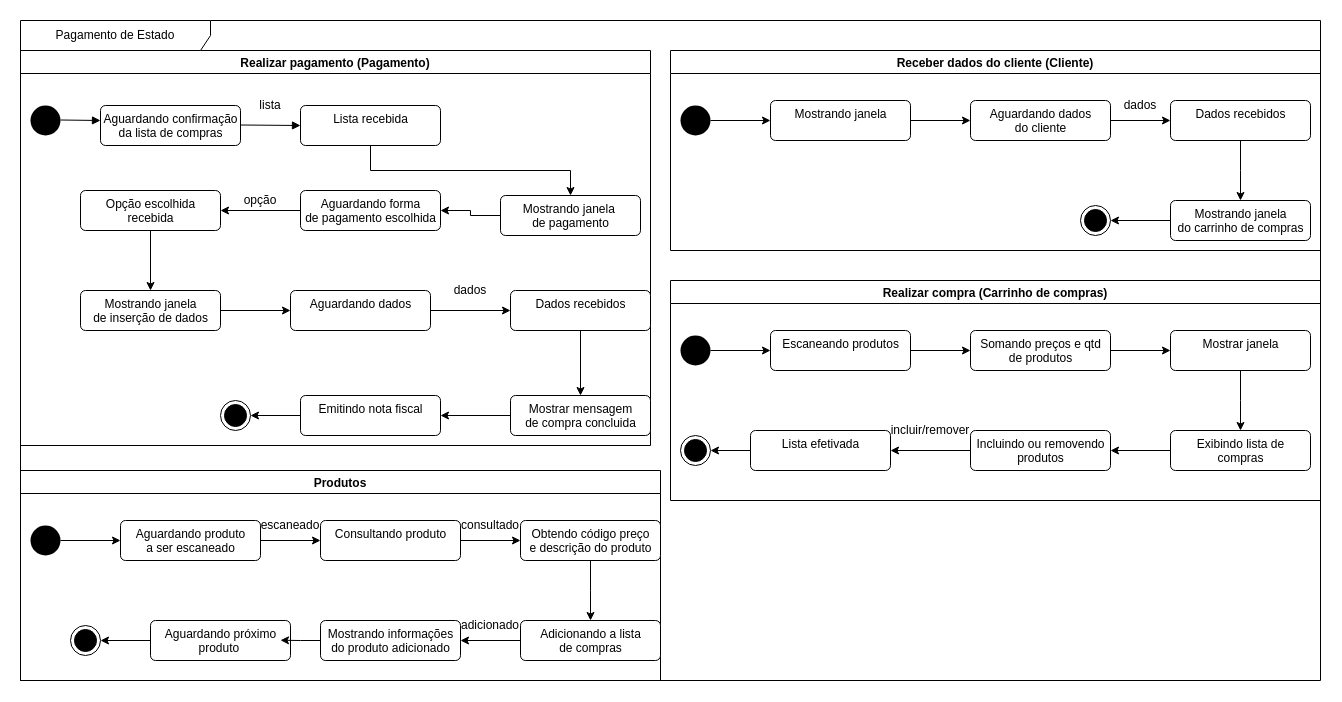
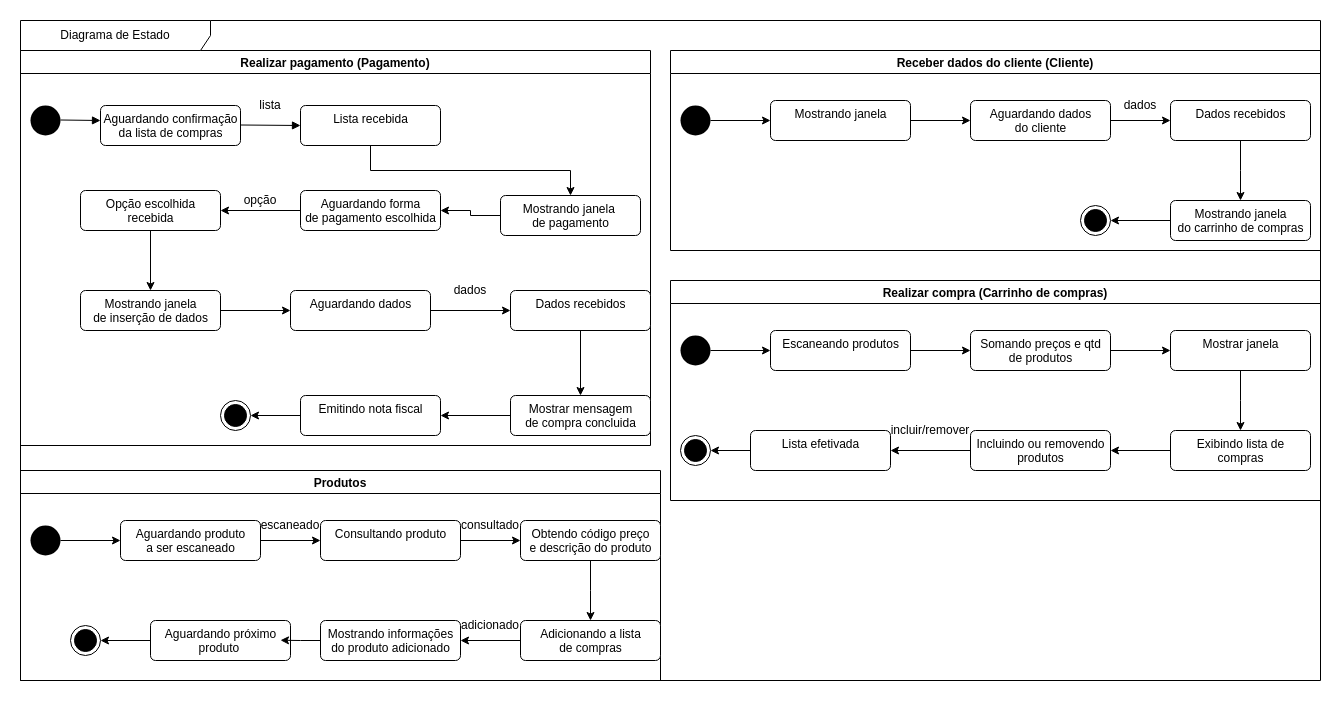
  <mxCell id="0" />
  <mxCell id="1" parent="0" />
  <mxCell id="2" value="Realizar pagamento (Pagamento)" style="swimlane;" vertex="1" parent="1"><mxGeometry x="20" y="50" width="630" height="395" as="geometry" /></mxCell>
  <mxCell id="3" value="" style="ellipse;fillColor=#000000;strokeColor=none;" vertex="1" parent="2"><mxGeometry x="10" y="55" width="30" height="30" as="geometry" /></mxCell>
  <mxCell id="4" value="" style="html=1;verticalAlign=bottom;labelBackgroundColor=none;endArrow=block;endFill=1;rounded=0;" edge="1" parent="2"><mxGeometry width="160" relative="1" as="geometry"><mxPoint x="220" y="74.5" as="sourcePoint" /><mxPoint x="280" y="75" as="targetPoint" /></mxGeometry></mxCell>
  <mxCell id="5" value="Mostrando janela&amp;nbsp;&lt;br&gt;de pagamento" style="html=1;align=center;verticalAlign=top;rounded=1;absoluteArcSize=1;arcSize=10;dashed=0;" vertex="1" parent="2"><mxGeometry x="480" y="145" width="140" height="40" as="geometry" /></mxCell>
  <mxCell id="6" value="opção" style="text;html=1;strokeColor=none;fillColor=none;align=center;verticalAlign=middle;whiteSpace=wrap;overflow=hidden;" vertex="1" parent="2"><mxGeometry x="190" y="140" width="100" height="20" as="geometry" /></mxCell>
  <mxCell id="7" value="dados" style="text;html=1;strokeColor=none;fillColor=none;align=center;verticalAlign=middle;whiteSpace=wrap;overflow=hidden;" vertex="1" parent="2"><mxGeometry x="400" y="230" width="100" height="20" as="geometry" /></mxCell>
  <mxCell id="8" style="edgeStyle=orthogonalEdgeStyle;rounded=0;orthogonalLoop=1;jettySize=auto;html=1;exitX=0;exitY=0.5;exitDx=0;exitDy=0;entryX=1;entryY=0.5;entryDx=0;entryDy=0;" edge="1" parent="2" source="9" target="10"><mxGeometry relative="1" as="geometry" /></mxCell>
  <mxCell id="9" value="Mostrar mensagem&lt;br&gt;de compra concluida" style="html=1;align=center;verticalAlign=top;rounded=1;absoluteArcSize=1;arcSize=10;dashed=0;" vertex="1" parent="2"><mxGeometry x="490" y="345" width="140" height="40" as="geometry" /></mxCell>
  <mxCell id="10" value="Emitindo nota fiscal" style="html=1;align=center;verticalAlign=top;rounded=1;absoluteArcSize=1;arcSize=10;dashed=0;" vertex="1" parent="2"><mxGeometry x="280" y="345" width="140" height="40" as="geometry" /></mxCell>
  <mxCell id="11" value="" style="ellipse;html=1;shape=endState;fillColor=#000000;strokeColor=#000000;" vertex="1" parent="2"><mxGeometry x="200" y="350" width="30" height="30" as="geometry" /></mxCell>
  <mxCell id="12" style="edgeStyle=orthogonalEdgeStyle;rounded=0;orthogonalLoop=1;jettySize=auto;html=1;exitX=0;exitY=0.5;exitDx=0;exitDy=0;entryX=1;entryY=0.5;entryDx=0;entryDy=0;" edge="1" parent="2" source="10" target="11"><mxGeometry relative="1" as="geometry" /></mxCell>
  <mxCell id="13" value="Aguardando confirmação&lt;br&gt;da lista de compras" style="html=1;align=center;verticalAlign=top;rounded=1;absoluteArcSize=1;arcSize=10;dashed=0;" vertex="1" parent="2"><mxGeometry x="80" y="55" width="140" height="40" as="geometry" /></mxCell>
  <mxCell id="14" value="Lista recebida" style="html=1;align=center;verticalAlign=top;rounded=1;absoluteArcSize=1;arcSize=10;dashed=0;" vertex="1" parent="2"><mxGeometry x="280" y="55" width="140" height="40" as="geometry" /></mxCell>
  <mxCell id="15" value="lista" style="text;html=1;strokeColor=none;fillColor=none;align=center;verticalAlign=middle;whiteSpace=wrap;overflow=hidden;" vertex="1" parent="2"><mxGeometry x="200" y="45" width="100" height="20" as="geometry" /></mxCell>
  <mxCell id="16" style="edgeStyle=orthogonalEdgeStyle;rounded=0;orthogonalLoop=1;jettySize=auto;html=1;exitX=0.5;exitY=1;exitDx=0;exitDy=0;entryX=0.5;entryY=0;entryDx=0;entryDy=0;" edge="1" parent="2" source="14" target="5"><mxGeometry relative="1" as="geometry"><mxPoint x="550" y="140" as="targetPoint" /></mxGeometry></mxCell>
  <mxCell id="17" value="" style="html=1;verticalAlign=bottom;labelBackgroundColor=none;endArrow=block;endFill=1;rounded=0;" edge="1" parent="1"><mxGeometry width="160" relative="1" as="geometry"><mxPoint x="60" y="119.5" as="sourcePoint" /><mxPoint x="100" y="120" as="targetPoint" /></mxGeometry></mxCell>
  <mxCell id="18" style="edgeStyle=orthogonalEdgeStyle;rounded=0;orthogonalLoop=1;jettySize=auto;html=1;exitX=0;exitY=0.5;exitDx=0;exitDy=0;" edge="1" parent="1" source="19" target="22"><mxGeometry relative="1" as="geometry" /></mxCell>
  <mxCell id="19" value="Aguardando forma&lt;br&gt;de pagamento escolhida" style="html=1;align=center;verticalAlign=top;rounded=1;absoluteArcSize=1;arcSize=10;dashed=0;" vertex="1" parent="1"><mxGeometry x="300" y="190" width="140" height="40" as="geometry" /></mxCell>
  <mxCell id="20" style="edgeStyle=orthogonalEdgeStyle;rounded=0;orthogonalLoop=1;jettySize=auto;html=1;exitX=0;exitY=0.5;exitDx=0;exitDy=0;" edge="1" parent="1" source="5" target="19"><mxGeometry relative="1" as="geometry" /></mxCell>
  <mxCell id="21" style="edgeStyle=orthogonalEdgeStyle;rounded=0;orthogonalLoop=1;jettySize=auto;html=1;exitX=0.5;exitY=1;exitDx=0;exitDy=0;" edge="1" parent="1" source="22" target="24"><mxGeometry relative="1" as="geometry" /></mxCell>
  <mxCell id="22" value="Opção escolhida&lt;br&gt;recebida" style="html=1;align=center;verticalAlign=top;rounded=1;absoluteArcSize=1;arcSize=10;dashed=0;" vertex="1" parent="1"><mxGeometry x="80" y="190" width="140" height="40" as="geometry" /></mxCell>
  <mxCell id="23" style="edgeStyle=orthogonalEdgeStyle;rounded=0;orthogonalLoop=1;jettySize=auto;html=1;exitX=1;exitY=0.5;exitDx=0;exitDy=0;" edge="1" parent="1" source="24" target="26"><mxGeometry relative="1" as="geometry" /></mxCell>
  <mxCell id="24" value="Mostrando janela&lt;br&gt;de inserção de dados" style="html=1;align=center;verticalAlign=top;rounded=1;absoluteArcSize=1;arcSize=10;dashed=0;" vertex="1" parent="1"><mxGeometry x="80" y="290" width="140" height="40" as="geometry" /></mxCell>
  <mxCell id="25" style="edgeStyle=orthogonalEdgeStyle;rounded=0;orthogonalLoop=1;jettySize=auto;html=1;exitX=1;exitY=0.5;exitDx=0;exitDy=0;entryX=0;entryY=0.5;entryDx=0;entryDy=0;" edge="1" parent="1" source="26" target="28"><mxGeometry relative="1" as="geometry" /></mxCell>
  <mxCell id="26" value="Aguardando dados" style="html=1;align=center;verticalAlign=top;rounded=1;absoluteArcSize=1;arcSize=10;dashed=0;" vertex="1" parent="1"><mxGeometry x="290" y="290" width="140" height="40" as="geometry" /></mxCell>
  <mxCell id="27" style="edgeStyle=orthogonalEdgeStyle;rounded=0;orthogonalLoop=1;jettySize=auto;html=1;exitX=0.5;exitY=1;exitDx=0;exitDy=0;entryX=0.5;entryY=0;entryDx=0;entryDy=0;" edge="1" parent="1" source="28" target="9"><mxGeometry relative="1" as="geometry" /></mxCell>
  <mxCell id="28" value="Dados recebidos" style="html=1;align=center;verticalAlign=top;rounded=1;absoluteArcSize=1;arcSize=10;dashed=0;" vertex="1" parent="1"><mxGeometry x="510" y="290" width="140" height="40" as="geometry" /></mxCell>
  <mxCell id="29" value="Receber dados do cliente (Cliente)" style="swimlane;" vertex="1" parent="1"><mxGeometry x="670" y="50" width="650" height="200" as="geometry" /></mxCell>
  <mxCell id="30" style="edgeStyle=orthogonalEdgeStyle;rounded=0;orthogonalLoop=1;jettySize=auto;html=1;exitX=1;exitY=0.5;exitDx=0;exitDy=0;entryX=0;entryY=0.5;entryDx=0;entryDy=0;" edge="1" parent="29" source="31" target="33"><mxGeometry relative="1" as="geometry" /></mxCell>
  <mxCell id="31" value="" style="ellipse;fillColor=#000000;strokeColor=none;" vertex="1" parent="29"><mxGeometry x="10" y="55" width="30" height="30" as="geometry" /></mxCell>
  <mxCell id="32" style="edgeStyle=orthogonalEdgeStyle;rounded=0;orthogonalLoop=1;jettySize=auto;html=1;entryX=0;entryY=0.5;entryDx=0;entryDy=0;" edge="1" parent="29" source="33" target="35"><mxGeometry relative="1" as="geometry" /></mxCell>
  <mxCell id="33" value="Mostrando janela" style="html=1;align=center;verticalAlign=top;rounded=1;absoluteArcSize=1;arcSize=10;dashed=0;" vertex="1" parent="29"><mxGeometry x="100" y="50" width="140" height="40" as="geometry" /></mxCell>
  <mxCell id="34" style="edgeStyle=orthogonalEdgeStyle;rounded=0;orthogonalLoop=1;jettySize=auto;html=1;entryX=0;entryY=0.5;entryDx=0;entryDy=0;" edge="1" parent="29" source="35" target="37"><mxGeometry relative="1" as="geometry" /></mxCell>
  <mxCell id="35" value="Aguardando dados&lt;br&gt;do cliente" style="html=1;align=center;verticalAlign=top;rounded=1;absoluteArcSize=1;arcSize=10;dashed=0;" vertex="1" parent="29"><mxGeometry x="300" y="50" width="140" height="40" as="geometry" /></mxCell>
  <mxCell id="36" style="edgeStyle=orthogonalEdgeStyle;rounded=0;orthogonalLoop=1;jettySize=auto;html=1;exitX=0.5;exitY=1;exitDx=0;exitDy=0;" edge="1" parent="29" source="37"><mxGeometry relative="1" as="geometry"><mxPoint x="570" y="150" as="targetPoint" /></mxGeometry></mxCell>
  <mxCell id="37" value="Dados recebidos" style="html=1;align=center;verticalAlign=top;rounded=1;absoluteArcSize=1;arcSize=10;dashed=0;" vertex="1" parent="29"><mxGeometry x="500" y="50" width="140" height="40" as="geometry" /></mxCell>
  <mxCell id="38" style="edgeStyle=orthogonalEdgeStyle;rounded=0;orthogonalLoop=1;jettySize=auto;html=1;exitX=0;exitY=0.5;exitDx=0;exitDy=0;" edge="1" parent="29" source="39" target="41"><mxGeometry relative="1" as="geometry" /></mxCell>
  <mxCell id="39" value="Mostrando janela&lt;br&gt;do carrinho de compras" style="html=1;align=center;verticalAlign=top;rounded=1;absoluteArcSize=1;arcSize=10;dashed=0;" vertex="1" parent="29"><mxGeometry x="500" y="150" width="140" height="40" as="geometry" /></mxCell>
  <mxCell id="40" value="dados" style="text;html=1;strokeColor=none;fillColor=none;align=center;verticalAlign=middle;whiteSpace=wrap;rounded=0;" vertex="1" parent="29"><mxGeometry x="440" y="40" width="60" height="30" as="geometry" /></mxCell>
  <mxCell id="41" value="" style="ellipse;html=1;shape=endState;fillColor=#000000;strokeColor=#000000;" vertex="1" parent="29"><mxGeometry x="410" y="155" width="30" height="30" as="geometry" /></mxCell>
  <mxCell id="42" value="Realizar compra (Carrinho de compras)" style="swimlane;" vertex="1" parent="1"><mxGeometry x="670" y="280" width="650" height="220" as="geometry" /></mxCell>
  <mxCell id="43" style="edgeStyle=orthogonalEdgeStyle;rounded=0;orthogonalLoop=1;jettySize=auto;html=1;exitX=1;exitY=0.5;exitDx=0;exitDy=0;entryX=0;entryY=0.5;entryDx=0;entryDy=0;" edge="1" parent="42" source="44" target="46"><mxGeometry relative="1" as="geometry" /></mxCell>
  <mxCell id="44" value="" style="ellipse;fillColor=#000000;strokeColor=none;" vertex="1" parent="42"><mxGeometry x="10" y="55" width="30" height="30" as="geometry" /></mxCell>
  <mxCell id="45" style="edgeStyle=orthogonalEdgeStyle;rounded=0;orthogonalLoop=1;jettySize=auto;html=1;entryX=0;entryY=0.5;entryDx=0;entryDy=0;" edge="1" parent="42" source="46" target="48"><mxGeometry relative="1" as="geometry" /></mxCell>
  <mxCell id="46" value="Escaneando produtos" style="html=1;align=center;verticalAlign=top;rounded=1;absoluteArcSize=1;arcSize=10;dashed=0;" vertex="1" parent="42"><mxGeometry x="100" y="50" width="140" height="40" as="geometry" /></mxCell>
  <mxCell id="47" style="edgeStyle=orthogonalEdgeStyle;rounded=0;orthogonalLoop=1;jettySize=auto;html=1;entryX=0;entryY=0.5;entryDx=0;entryDy=0;" edge="1" parent="42" source="48" target="50"><mxGeometry relative="1" as="geometry" /></mxCell>
  <mxCell id="48" value="Somando preços e qtd&lt;br&gt;de produtos" style="html=1;align=center;verticalAlign=top;rounded=1;absoluteArcSize=1;arcSize=10;dashed=0;" vertex="1" parent="42"><mxGeometry x="300" y="50" width="140" height="40" as="geometry" /></mxCell>
  <mxCell id="49" style="edgeStyle=orthogonalEdgeStyle;rounded=0;orthogonalLoop=1;jettySize=auto;html=1;exitX=0.5;exitY=1;exitDx=0;exitDy=0;" edge="1" parent="42" source="50"><mxGeometry relative="1" as="geometry"><mxPoint x="570" y="150" as="targetPoint" /></mxGeometry></mxCell>
  <mxCell id="50" value="Mostrar janela" style="html=1;align=center;verticalAlign=top;rounded=1;absoluteArcSize=1;arcSize=10;dashed=0;" vertex="1" parent="42"><mxGeometry x="500" y="50" width="140" height="40" as="geometry" /></mxCell>
  <mxCell id="51" style="edgeStyle=orthogonalEdgeStyle;rounded=0;orthogonalLoop=1;jettySize=auto;html=1;exitX=0;exitY=0.5;exitDx=0;exitDy=0;entryX=1;entryY=0.5;entryDx=0;entryDy=0;" edge="1" parent="42" source="52" target="55"><mxGeometry relative="1" as="geometry" /></mxCell>
  <mxCell id="52" value="Exibindo lista de&lt;br&gt;compras" style="html=1;align=center;verticalAlign=top;rounded=1;absoluteArcSize=1;arcSize=10;dashed=0;" vertex="1" parent="42"><mxGeometry x="500" y="150" width="140" height="40" as="geometry" /></mxCell>
  <mxCell id="53" value="" style="ellipse;html=1;shape=endState;fillColor=#000000;strokeColor=#000000;" vertex="1" parent="42"><mxGeometry x="10" y="155" width="30" height="30" as="geometry" /></mxCell>
  <mxCell id="54" style="edgeStyle=orthogonalEdgeStyle;rounded=0;orthogonalLoop=1;jettySize=auto;html=1;exitX=0;exitY=0.5;exitDx=0;exitDy=0;entryX=1;entryY=0.5;entryDx=0;entryDy=0;" edge="1" parent="42" source="55" target="58"><mxGeometry relative="1" as="geometry" /></mxCell>
  <mxCell id="55" value="Incluindo ou removendo&lt;br&gt;produtos" style="html=1;align=center;verticalAlign=top;rounded=1;absoluteArcSize=1;arcSize=10;dashed=0;" vertex="1" parent="42"><mxGeometry x="300" y="150" width="140" height="40" as="geometry" /></mxCell>
  <mxCell id="56" value="incluir/remover" style="text;html=1;strokeColor=none;fillColor=none;align=center;verticalAlign=middle;whiteSpace=wrap;rounded=0;" vertex="1" parent="42"><mxGeometry x="230" y="140" width="60" height="20" as="geometry" /></mxCell>
  <mxCell id="57" style="edgeStyle=orthogonalEdgeStyle;rounded=0;orthogonalLoop=1;jettySize=auto;html=1;exitX=0;exitY=0.5;exitDx=0;exitDy=0;entryX=1;entryY=0.5;entryDx=0;entryDy=0;" edge="1" parent="42" source="58" target="53"><mxGeometry relative="1" as="geometry" /></mxCell>
  <mxCell id="58" value="Lista efetivada" style="html=1;align=center;verticalAlign=top;rounded=1;absoluteArcSize=1;arcSize=10;dashed=0;" vertex="1" parent="42"><mxGeometry x="80" y="150" width="140" height="40" as="geometry" /></mxCell>
  <mxCell id="59" value="Produtos" style="swimlane;" vertex="1" parent="1"><mxGeometry x="20" y="470" width="640" height="210" as="geometry" /></mxCell>
  <mxCell id="60" style="edgeStyle=orthogonalEdgeStyle;rounded=0;orthogonalLoop=1;jettySize=auto;html=1;exitX=1;exitY=0.5;exitDx=0;exitDy=0;entryX=0;entryY=0.5;entryDx=0;entryDy=0;" edge="1" parent="59" source="61" target="63"><mxGeometry relative="1" as="geometry" /></mxCell>
  <mxCell id="61" value="" style="ellipse;fillColor=#000000;strokeColor=none;" vertex="1" parent="59"><mxGeometry x="10" y="55" width="30" height="30" as="geometry" /></mxCell>
  <mxCell id="62" style="edgeStyle=orthogonalEdgeStyle;rounded=0;orthogonalLoop=1;jettySize=auto;html=1;entryX=0;entryY=0.5;entryDx=0;entryDy=0;" edge="1" parent="59" source="63" target="65"><mxGeometry relative="1" as="geometry" /></mxCell>
  <mxCell id="63" value="Aguardando produto&lt;br&gt;a ser escaneado" style="html=1;align=center;verticalAlign=top;rounded=1;absoluteArcSize=1;arcSize=10;dashed=0;" vertex="1" parent="59"><mxGeometry x="100" y="50" width="140" height="40" as="geometry" /></mxCell>
  <mxCell id="64" style="edgeStyle=orthogonalEdgeStyle;rounded=0;orthogonalLoop=1;jettySize=auto;html=1;entryX=0;entryY=0.5;entryDx=0;entryDy=0;" edge="1" parent="59" source="65" target="67"><mxGeometry relative="1" as="geometry" /></mxCell>
  <mxCell id="65" value="Consultando produto" style="html=1;align=center;verticalAlign=top;rounded=1;absoluteArcSize=1;arcSize=10;dashed=0;" vertex="1" parent="59"><mxGeometry x="300" y="50" width="140" height="40" as="geometry" /></mxCell>
  <mxCell id="66" style="edgeStyle=orthogonalEdgeStyle;rounded=0;orthogonalLoop=1;jettySize=auto;html=1;exitX=0.5;exitY=1;exitDx=0;exitDy=0;" edge="1" parent="59" source="67"><mxGeometry relative="1" as="geometry"><mxPoint x="570" y="150" as="targetPoint" /></mxGeometry></mxCell>
  <mxCell id="67" value="Obtendo código preço&lt;br&gt;e descrição do produto" style="html=1;align=center;verticalAlign=top;rounded=1;absoluteArcSize=1;arcSize=10;dashed=0;" vertex="1" parent="59"><mxGeometry x="500" y="50" width="140" height="40" as="geometry" /></mxCell>
  <mxCell id="68" style="edgeStyle=orthogonalEdgeStyle;rounded=0;orthogonalLoop=1;jettySize=auto;html=1;exitX=0;exitY=0.5;exitDx=0;exitDy=0;entryX=1;entryY=0.5;entryDx=0;entryDy=0;" edge="1" parent="59" source="69" target="71"><mxGeometry relative="1" as="geometry" /></mxCell>
  <mxCell id="69" value="Adicionando a lista&lt;br&gt;de compras" style="html=1;align=center;verticalAlign=top;rounded=1;absoluteArcSize=1;arcSize=10;dashed=0;" vertex="1" parent="59"><mxGeometry x="500" y="150" width="140" height="40" as="geometry" /></mxCell>
  <mxCell id="70" value="" style="ellipse;html=1;shape=endState;fillColor=#000000;strokeColor=#000000;" vertex="1" parent="59"><mxGeometry x="50" y="155" width="30" height="30" as="geometry" /></mxCell>
  <mxCell id="71" value="Mostrando informações&lt;br&gt;do produto adicionado" style="html=1;align=center;verticalAlign=top;rounded=1;absoluteArcSize=1;arcSize=10;dashed=0;" vertex="1" parent="59"><mxGeometry x="300" y="150" width="140" height="40" as="geometry" /></mxCell>
  <mxCell id="72" value="consultado" style="text;html=1;strokeColor=none;fillColor=none;align=center;verticalAlign=middle;whiteSpace=wrap;rounded=0;" vertex="1" parent="59"><mxGeometry x="440" y="40" width="60" height="30" as="geometry" /></mxCell>
  <mxCell id="73" style="edgeStyle=orthogonalEdgeStyle;rounded=0;orthogonalLoop=1;jettySize=auto;html=1;exitX=0;exitY=0.5;exitDx=0;exitDy=0;entryX=1;entryY=0.5;entryDx=0;entryDy=0;" edge="1" parent="59" source="74" target="70"><mxGeometry relative="1" as="geometry" /></mxCell>
  <mxCell id="74" value="Aguardando próximo&lt;br&gt;produto&amp;nbsp;" style="html=1;align=center;verticalAlign=top;rounded=1;absoluteArcSize=1;arcSize=10;dashed=0;" vertex="1" parent="59"><mxGeometry x="130" y="150" width="140" height="40" as="geometry" /></mxCell>
  <mxCell id="75" value="adicionado" style="text;html=1;strokeColor=none;fillColor=none;align=center;verticalAlign=middle;whiteSpace=wrap;rounded=0;" vertex="1" parent="59"><mxGeometry x="440" y="140" width="60" height="30" as="geometry" /></mxCell>
  <mxCell id="76" value="escaneado" style="text;html=1;strokeColor=none;fillColor=none;align=center;verticalAlign=middle;whiteSpace=wrap;rounded=0;" vertex="1" parent="59"><mxGeometry x="240" y="40" width="60" height="30" as="geometry" /></mxCell>
  <mxCell id="77" style="edgeStyle=orthogonalEdgeStyle;rounded=0;orthogonalLoop=1;jettySize=auto;html=1;exitX=0;exitY=0.5;exitDx=0;exitDy=0;" edge="1" parent="1" source="71"><mxGeometry relative="1" as="geometry"><mxPoint x="280" y="639.75" as="targetPoint" /></mxGeometry></mxCell>
- <mxCell id="78" value="Pagamento de Estado" style="shape=umlFrame;whiteSpace=wrap;html=1;width=190;height=30;" vertex="1" parent="1"><mxGeometry x="20" y="20" width="1300" height="660" as="geometry" /></mxCell>
+ <mxCell id="78" value="Diagrama de Estado" style="shape=umlFrame;whiteSpace=wrap;html=1;width=190;height=30;" vertex="1" parent="1"><mxGeometry x="20" y="20" width="1300" height="660" as="geometry" /></mxCell>
